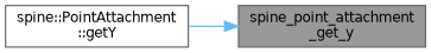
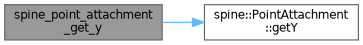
  digraph {
    rankdir=LR
    node [fontname=Helvetica fontsize=10 shape=box style=filled]
    n1 [color=gray40 fillcolor=grey60 fontcolor=black height=0.2 label="spine_point_attachment\l_get_y" width=0.4]
    n2 [color=grey40 fillcolor=white height=0.2 label="spine::PointAttachment\l::getY" width=0.4]
-   n2 -> n1 [color=steelblue1 fontname=Helvetica fontsize=10 labelfontname=Helvetica labelfontsize=10 style=solid]
+   n1 -> n2 [color=steelblue1 fontname=Helvetica fontsize=10 labelfontname=Helvetica labelfontsize=10 style=solid]
  }
